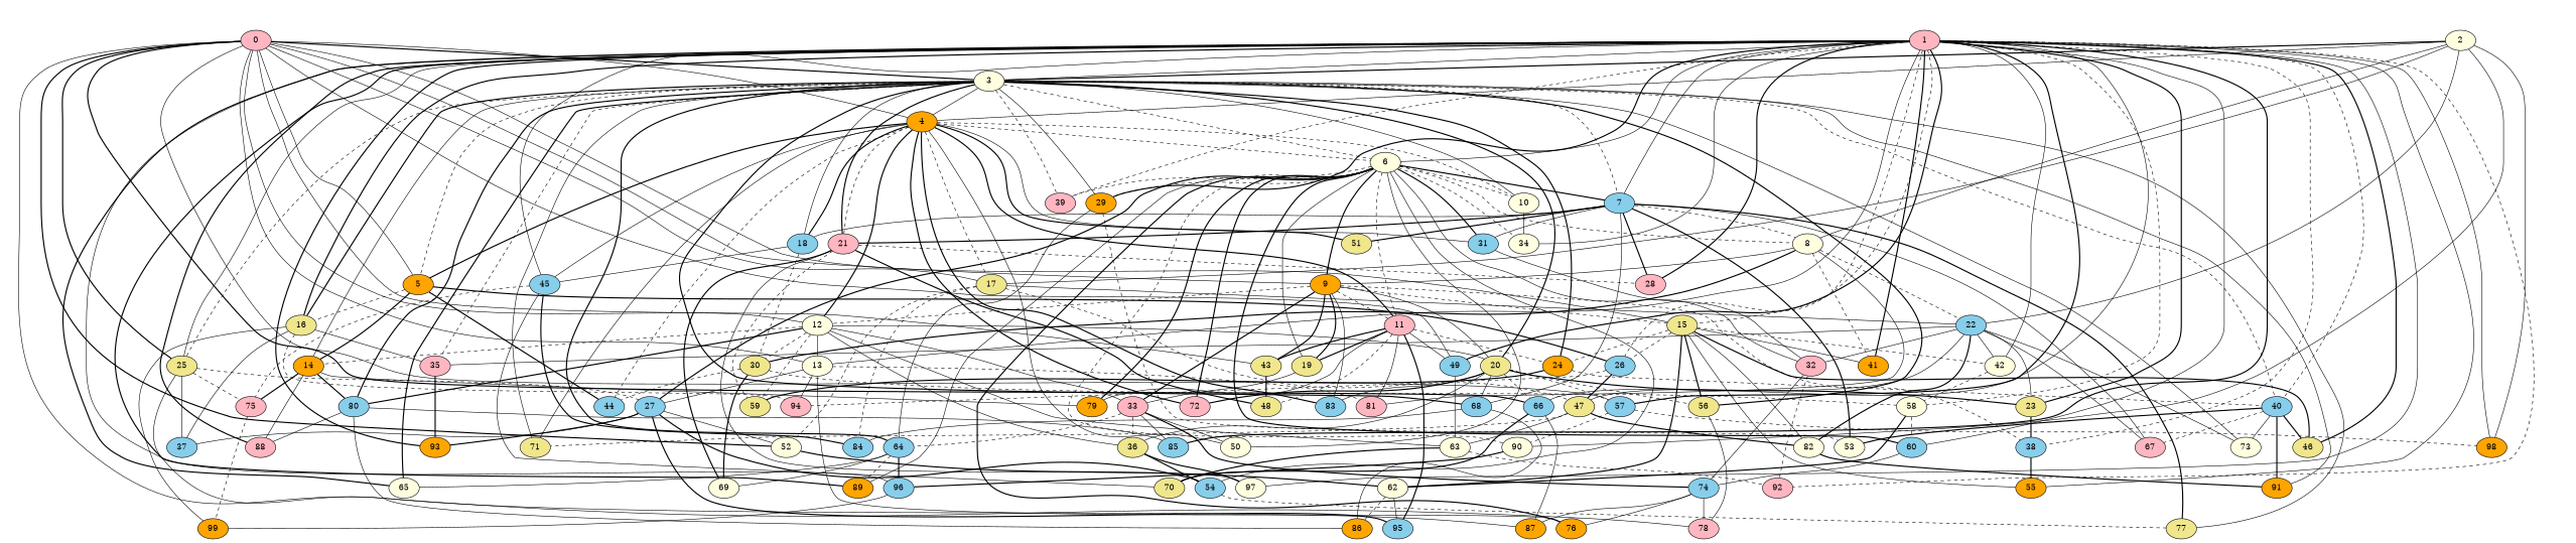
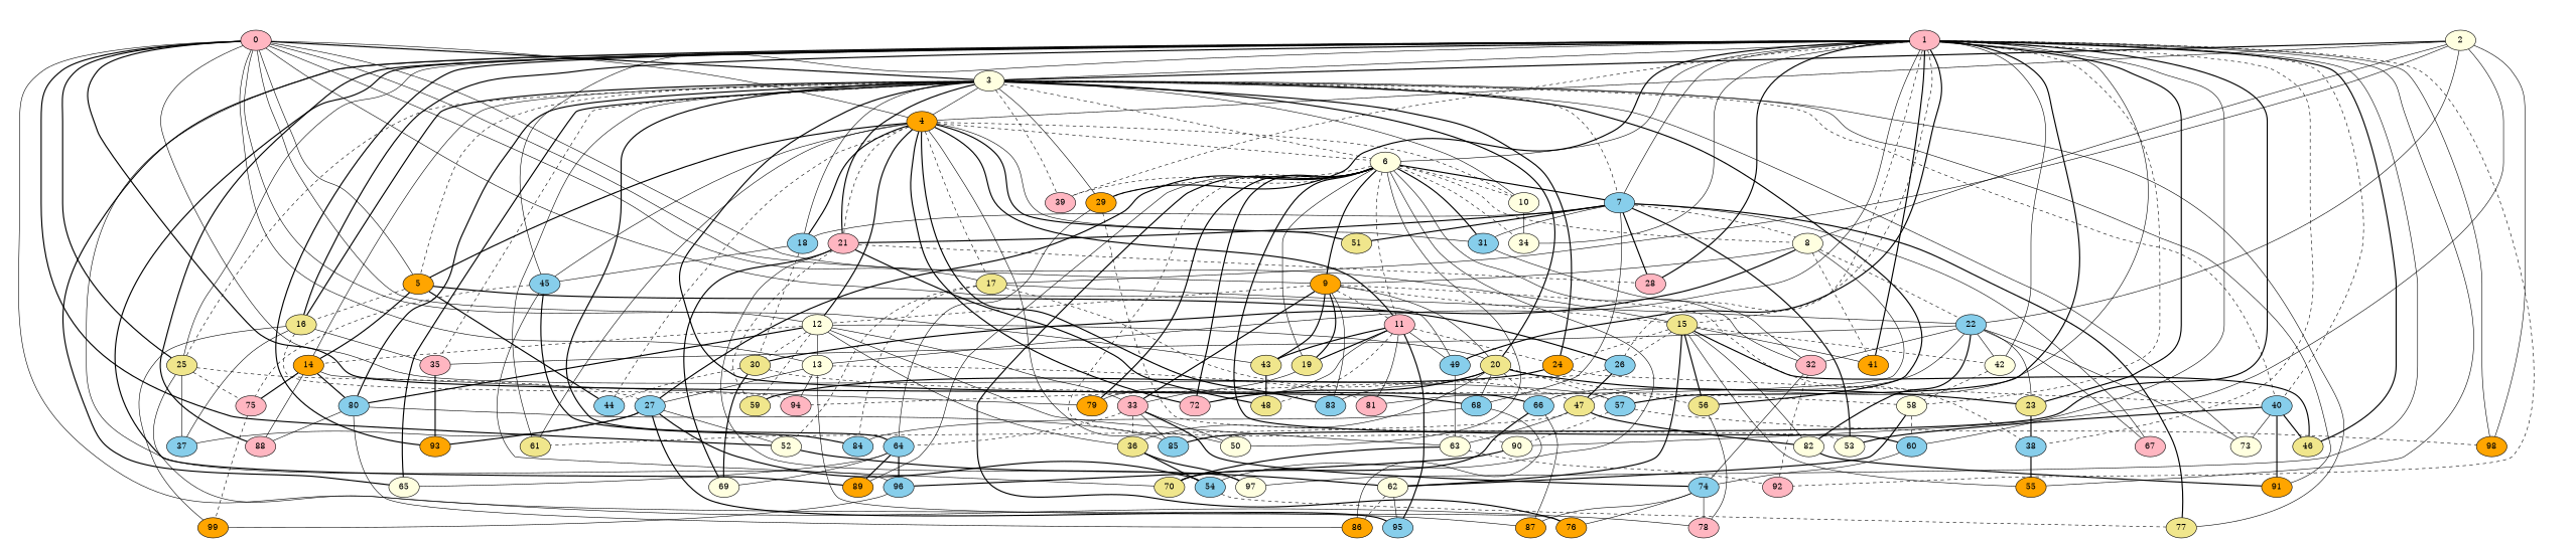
  strict graph {
    node [fillcolor=skyblue style=filled]
    edge [is_available=True prob=1.0 style=solid]
    0 [fillcolor=lightpink]
    3 [fillcolor=lightyellow]
    4 [fillcolor=orange]
    5 [fillcolor=orange]
    9 [fillcolor=orange]
    12 [fillcolor=lightyellow]
    13 [fillcolor=lightyellow]
    15 [fillcolor=khaki]
    17 [fillcolor=khaki]
    25 [fillcolor=khaki]
    43 [fillcolor=khaki]
    49
    52 [fillcolor=lightyellow]
    57
    66
    78 [fillcolor=lightpink]
    6 [fillcolor=lightyellow]
    7
    16 [fillcolor=khaki]
    29 [fillcolor=orange]
    39 [fillcolor=lightpink]
    40
    65 [fillcolor=lightyellow]
    10 [fillcolor=lightyellow]
    14 [fillcolor=orange]
    18
    20 [fillcolor=khaki]
    21 [fillcolor=lightpink]
    24 [fillcolor=orange]
    35 [fillcolor=lightpink]
    56 [fillcolor=khaki]
-   61 [fillcolor=khaki label=71]
+   61 [fillcolor=khaki]
    64
    68
    73 [fillcolor=lightyellow]
    77 [fillcolor=khaki]
    80
    91 [fillcolor=orange]
    45
    11 [fillcolor=lightpink]
    31
    44
    50 [fillcolor=lightyellow]
    51 [fillcolor=khaki]
    72 [fillcolor=lightpink]
    83
    26
    38
    19 [fillcolor=khaki]
    33 [fillcolor=lightpink]
    30 [fillcolor=khaki]
    36 [fillcolor=khaki]
    59 [fillcolor=khaki]
    63 [fillcolor=lightyellow]
    27
    76 [fillcolor=orange]
    81 [fillcolor=lightpink]
    94 [fillcolor=lightpink]
    41 [fillcolor=orange]
    42 [fillcolor=lightyellow]
    46 [fillcolor=khaki]
    55 [fillcolor=orange]
    62 [fillcolor=lightyellow]
    82 [fillcolor=lightyellow]
    47 [fillcolor=khaki]
    22
    84
    75 [fillcolor=lightpink]
    37
    87 [fillcolor=orange]
    48 [fillcolor=khaki]
    98 [fillcolor=orange]
    90 [fillcolor=lightyellow]
    70 [fillcolor=khaki]
    1 [fillcolor=lightpink]
    23 [fillcolor=khaki]
    28 [fillcolor=lightpink]
    34 [fillcolor=lightyellow]
    58 [fillcolor=lightyellow]
    60
    85
    88 [fillcolor=lightpink]
    89 [fillcolor=orange]
    92 [fillcolor=lightpink]
    93 [fillcolor=orange]
    96
    97 [fillcolor=lightyellow]
    8 [fillcolor=lightyellow]
    32 [fillcolor=lightpink]
    54
    79 [fillcolor=orange]
    53 [fillcolor=lightyellow]
    67 [fillcolor=lightpink]
    99 [fillcolor=orange]
    74
    2 [fillcolor=lightyellow]
    69 [fillcolor=lightyellow]
    86 [fillcolor=orange]
    95
    0 -- 3 [prob=0.121704918879 style=bold]
    0 -- 4 [prob=0.756477972466]
    0 -- 5 [prob=0.197630684976]
    0 -- 9 [prob=0.130939030677]
    0 -- 12 [prob=0.0763149410016]
    0 -- 13 [prob=0.134500513384]
    0 -- 15 [prob=0.125276016918]
    0 -- 17 [prob=0.944121867701]
    0 -- 25 [prob=0.262819477305 style=bold]
    0 -- 43
    0 -- 49 [prob=0.10618500853]
    0 -- 52 [prob=0.321751937763 style=bold]
    0 -- 57 [prob=0.3550677752]
    0 -- 66 [prob=0.837787410516 style=bold]
    0 -- 78 [prob=0.941683148936]
    3 -- 4 [prob=0.0295560630308]
    3 -- 5 [prob=0.774192497448 style=dashed]
    3 -- 25 [style=dashed]
    3 -- 6 [prob=0.970255614894 style=dashed]
    3 -- 7 [prob=0.311074171844 style=dashed]
    3 -- 16 [prob=0.866894727561 style=bold]
    3 -- 29 [prob=0.0210170711298]
    3 -- 39 [prob=0.144332414712 style=dashed]
    3 -- 40 [prob=0.676465637244 style=dashed]
    3 -- 65 [prob=0.45267506464 style=bold]
    3 -- 10 [prob=0.324976196249]
    3 -- 14
    3 -- 18
    3 -- 20 [style=bold]
    3 -- 21 [prob=0.671113901124 style=bold]
    3 -- 24 [prob=0.360998381159 style=bold]
    3 -- 35 [prob=0.498973340141 style=dashed]
    3 -- 56 [style=bold]
    3 -- 61 [prob=0.428534487481]
    3 -- 64 [prob=0.595797786404 style=bold]
    3 -- 68 [prob=0.0626638336502 style=bold]
    3 -- 73 [prob=0.544829826175]
    3 -- 77
    3 -- 80 [prob=0.732533944271 style=bold]
    3 -- 91 [prob=0.659116753293]
    4 -- 5 [prob=0.664499073884 style=bold]
    4 -- 12 [prob=0.407440341537 style=bold]
    4 -- 17 [prob=0.857062089791 style=dashed]
    4 -- 6 [prob=0.0164214081355 style=dashed]
    4 -- 10 [prob=0.694513438499 style=dashed]
    4 -- 18 [style=bold]
    4 -- 21 [prob=0.131606424073 style=dashed]
    4 -- 61
    4 -- 45 [prob=0.199821440934]
    4 -- 11 [prob=0.479280488112 style=bold]
    4 -- 31
    4 -- 44 [style=dashed]
    4 -- 50 [prob=0.742774647953]
    4 -- 51 [style=bold]
    4 -- 72 [prob=0.276375666019 style=bold]
    4 -- 83 [prob=0.0758431732957 style=bold]
    5 -- 16 [prob=0.265565501071 style=dashed]
    5 -- 14 [prob=0.889828310637 style=bold]
    5 -- 44 [prob=0.3326081741 style=bold]
    5 -- 26 [prob=0.337754482567 style=bold]
    9 -- 12 [prob=0.915388237152 style=dashed]
    9 -- 15 [style=dashed]
    9 -- 43 [prob=0.469111286321 style=bold]
    9 -- 20 [prob=0.818022425819]
    9 -- 11 [prob=0.906153942209 style=dashed]
    9 -- 83 [prob=0.500545781952]
    9 -- 38 [prob=0.682591481428 style=dashed]
    9 -- 19 [prob=0.10687791995 style=bold]
    9 -- 33 [prob=0.0919840715893 style=bold]
    12 -- 13
    12 -- 14 [style=dashed]
    12 -- 20
    12 -- 80 [prob=0.0398796408083 style=bold]
    12 -- 33
    12 -- 30 [prob=0.335472997152 style=dashed]
    12 -- 36 [prob=0.914953063347]
    12 -- 59 [prob=0.186011778607 style=dashed]
    12 -- 63 [prob=0.677950476827]
    13 -- 27
    13 -- 76 [prob=0.393234089301]
    13 -- 81 [prob=0.616006733716 style=dashed]
    13 -- 94 [prob=0.583484328403]
    15 -- 24 [prob=0.946818892946 style=dashed]
    15 -- 56 [prob=0.626991593148 style=bold]
    15 -- 26 [style=dashed]
    15 -- 41 [prob=0.577492861571]
    15 -- 42 [prob=0.574399863349 style=dashed]
    15 -- 46 [prob=0.635095900921 style=bold]
    15 -- 55 [prob=0.31891805702]
    15 -- 62 [prob=0.173491974561 style=bold]
    15 -- 82 [prob=0.0725915337797]
    17 -- 52 [prob=0.444179770274 style=dashed]
    17 -- 47 [prob=0.669316174132 style=dashed]
    17 -- 22
    17 -- 84 [prob=0.313671405605 style=dashed]
    25 -- 27 [prob=0.0395863755337 style=dashed]
    25 -- 75 [prob=0.938583318714 style=dashed]
    25 -- 37
    25 -- 87
    43 -- 48 [prob=0.425062011027 style=bold]
    49 -- 63 [prob=0.0637377396602]
    52 -- 62 [style=bold]
    57 -- 98 [style=dashed]
    57 -- 90 [style=dashed]
    66 -- 87 [prob=0.234688162174]
    66 -- 70 [prob=0.838856302172 style=bold]
    6 -- 9 [prob=0.407805065228 style=bold]
    6 -- 7 [prob=0.470638256872 style=bold]
    6 -- 29 [prob=0.900903182398 style=dashed]
    6 -- 39 [prob=0.620623941537 style=dashed]
    6 -- 10 [style=dashed]
    6 -- 11 [prob=0.789160741295 style=dashed]
    6 -- 31 [prob=0.183932738477 style=bold]
    6 -- 50 [prob=0.377460997938]
    6 -- 72 [prob=0.971713195096 style=bold]
    6 -- 19
    6 -- 27 [style=bold]
    6 -- 76 [prob=0.0613732683257 style=bold]
    6 -- 90 [prob=0.815566874266 style=dashed]
    6 -- 34 [prob=0.863453725474 style=dashed]
    6 -- 60 [style=bold]
    6 -- 89 [prob=0.188289393997]
    6 -- 8 [prob=0.421515051061 style=dashed]
    6 -- 32 [prob=0.842160833726]
    6 -- 54
    6 -- 79 [style=bold]
    7 -- 18 [prob=0.354582995282]
    7 -- 21 [prob=0.907494777539 style=bold]
    7 -- 68 [prob=0.464698702673]
    7 -- 77 [style=bold]
    7 -- 31 [prob=0.802350438239]
    7 -- 51 [style=bold]
    7 -- 28 [prob=0.747924626309 style=bold]
    7 -- 8 [prob=0.507910890601 style=dashed]
    7 -- 53 [prob=0.125909501233 style=bold]
    7 -- 67 [prob=0.134188774941]
    16 -- 35 [prob=0.211725163997]
    16 -- 94 [style=dashed]
    16 -- 37
    16 -- 99 [prob=0.998243837323]
    29 -- 64 [prob=0.861996060871]
    29 -- 53 [prob=0.858518785149 style=dashed]
    40 -- 73 [prob=0.415224419925]
    40 -- 91 [prob=0.165589705977 style=bold]
    40 -- 46 [style=bold]
    40 -- 53 [prob=0.748208432771 style=bold]
-   40 -- 67 [prob=0.737331207675 style=dashed]
    10 -- 34 [prob=0.545815809826]
    14 -- 80 [style=bold]
    14 -- 75 [prob=0.377216966117 style=bold]
    14 -- 88 [prob=0.309395628237]
    14 -- 79 [prob=0.810703021548]
    18 -- 45 [prob=0.610897614599]
    18 -- 30 [prob=0.678725966683 style=dashed]
    20 -- 57 [prob=0.926245680909 style=dashed]
    20 -- 66 [prob=0.535639715655 style=dashed]
    20 -- 56 [style=dashed]
    20 -- 68 [prob=0.0473987650124]
    20 -- 72 [prob=0.511869840061 style=bold]
    20 -- 83 [prob=0.959997399774]
    20 -- 36 [prob=0.634129466805]
    20 -- 23 [prob=0.62781717998 style=bold]
    21 -- 59 [prob=0.700248717823 style=dashed]
    21 -- 48 [prob=0.848359295011 style=bold]
    21 -- 28 [prob=0.359272730117 style=dashed]
    21 -- 97 [prob=0.136920783891]
    21 -- 69 [style=bold]
    24 -- 40 [style=dashed]
    24 -- 59 [prob=0.381111318869 style=bold]
    35 -- 93 [prob=0.273338289615 style=bold]
    56 -- 78 [prob=0.153658521546]
    64 -- 65 [prob=0.180277797726]
-   64 -- 89 [prob=0.308021481676 style=dashed]
+   64 -- 89 [prob=0.308021481676 style=bold]
    64 -- 96 [prob=0.713098354278 style=bold]
    64 -- 69
    68 -- 84 [prob=0.921720032233]
    68 -- 86
    80 -- 85 [prob=0.160769574742]
    80 -- 88 [prob=0.164377937281]
    80 -- 86 [prob=0.255382775237]
    45 -- 84 [prob=0.877919746077 style=bold]
    45 -- 75 [prob=0.0784531704525 style=dashed]
    45 -- 70
    11 -- 43 [prob=0.824182012004 style=bold]
    11 -- 49 [prob=0.112712225349]
    11 -- 24 [prob=0.433531307289 style=dashed]
    11 -- 19 [prob=0.13707212361 style=bold]
    11 -- 81 [prob=0.0966893580978]
    11 -- 48 [prob=0.898279026737 style=dashed]
    11 -- 79 [prob=0.149126514398]
    11 -- 95 [prob=0.758090587227 style=bold]
    31 -- 32 [prob=0.173785612471]
    26 -- 94 [style=dashed]
    26 -- 47 [prob=0.708331377774 style=bold]
    38 -- 55 [style=bold]
    19 -- 33 [prob=0.768471192041]
    33 -- 64 [prob=0.201762052019 style=dashed]
    33 -- 50
    33 -- 36 [prob=0.61291926871 style=dashed]
    33 -- 85 [prob=0.0813733450674]
    33 -- 74 [prob=0.305345051803 style=bold]
    30 -- 44 [prob=0.112407656743 style=dashed]
    30 -- 58 [style=dashed]
    30 -- 69 [style=bold]
    36 -- 97 [prob=0.570111702012 style=bold]
    36 -- 54 [prob=0.410291107245 style=bold]
    63 -- 70 [prob=0.465116146286 style=bold]
    63 -- 92 [prob=0.373102771714 style=dashed]
    27 -- 52 [prob=0.89754867722]
    27 -- 37
    27 -- 93 [prob=0.819578591053 style=bold]
    27 -- 54 [prob=0.180303016967 style=bold]
    27 -- 95 [prob=0.111812742209 style=bold]
    42 -- 58 [prob=0.260465512074 style=dashed]
    62 -- 86 [prob=0.745078603216 style=dashed]
    62 -- 95 [prob=0.588922632076]
    82 -- 91 [prob=0.866625915443 style=bold]
    47 -- 61 [style=dashed]
    47 -- 63 [prob=0.163462406613]
    47 -- 82 [prob=0.248038695727 style=bold]
    22 -- 66 [prob=0.737405857579]
    22 -- 35 [prob=0.953009704166]
    22 -- 73 [prob=0.0919794429332]
    22 -- 42 [prob=0.148683476677]
    22 -- 82 [prob=0.376254314105 style=bold]
    22 -- 23 [prob=0.501507398702]
    22 -- 32
    22 -- 67
    75 -- 99 [style=dashed]
    90 -- 96 [prob=0.23819551215 style=bold]
    1 -- 3
    1 -- 13 [prob=0.336534759969]
    1 -- 15 [style=dashed]
    1 -- 25
    1 -- 49 [prob=0.000869042522588 style=bold]
    1 -- 57 [style=bold]
    1 -- 6 [prob=0.490708101666]
    1 -- 7 [prob=0.681604570542]
    1 -- 16 [prob=0.183641511461 style=bold]
    1 -- 29 [style=bold]
    1 -- 39 [prob=0.271021604007 style=dashed]
    1 -- 40 [style=dashed]
    1 -- 65 [prob=0.758600305539 style=bold]
    1 -- 45 [prob=0.775135997749]
    1 -- 26 [prob=0.046179597448 style=dashed]
    1 -- 38 [style=dashed]
    1 -- 41 [prob=0.0836744059592 style=bold]
    1 -- 42 [prob=0.680339939471]
    1 -- 46 [prob=0.26592056102 style=bold]
    1 -- 55
    1 -- 47 [prob=0.366054689798]
    1 -- 98
    1 -- 23 [prob=0.841313426783 style=bold]
    1 -- 28 [style=bold]
    1 -- 34 [prob=0.71974847558]
    1 -- 58 [prob=0.780872832329 style=dashed]
    1 -- 60 [prob=0.527290902165]
    1 -- 85 [prob=0.769168958785 style=bold]
    1 -- 88 [prob=0.083139264817 style=bold]
    1 -- 89 [prob=0.703708698459 style=bold]
    1 -- 92 [prob=0.856784055875 style=dashed]
    1 -- 93 [prob=0.961999575734 style=bold]
    1 -- 96
    1 -- 97
    23 -- 38 [prob=0.451429247505 style=bold]
    58 -- 62 [prob=0.947012648531 style=bold]
    58 -- 60 [prob=0.0612578063017 style=dashed]
    60 -- 74
    96 -- 99 [prob=0.963007232148]
    8 -- 9 [prob=0.419173563753]
    8 -- 30 [style=bold]
    8 -- 81 [prob=0.268442356971]
    8 -- 41 [prob=0.0859231319837 style=dashed]
    8 -- 22 [style=dashed]
    32 -- 92 [prob=0.592283873969 style=dashed]
    32 -- 74 [prob=0.362554799316]
    54 -- 77 [style=dashed]
    74 -- 78 [prob=0.632759665298]
    74 -- 76 [prob=0.132604369835]
    74 -- 87 [prob=0.255570570661]
    2 -- 3 [style=bold]
    2 -- 4
    2 -- 17 [prob=0.748309403229]
    2 -- 22
    2 -- 98 [prob=0.395074409834]
    2 -- 90 [prob=0.578467890983]
    2 -- 8
  }
